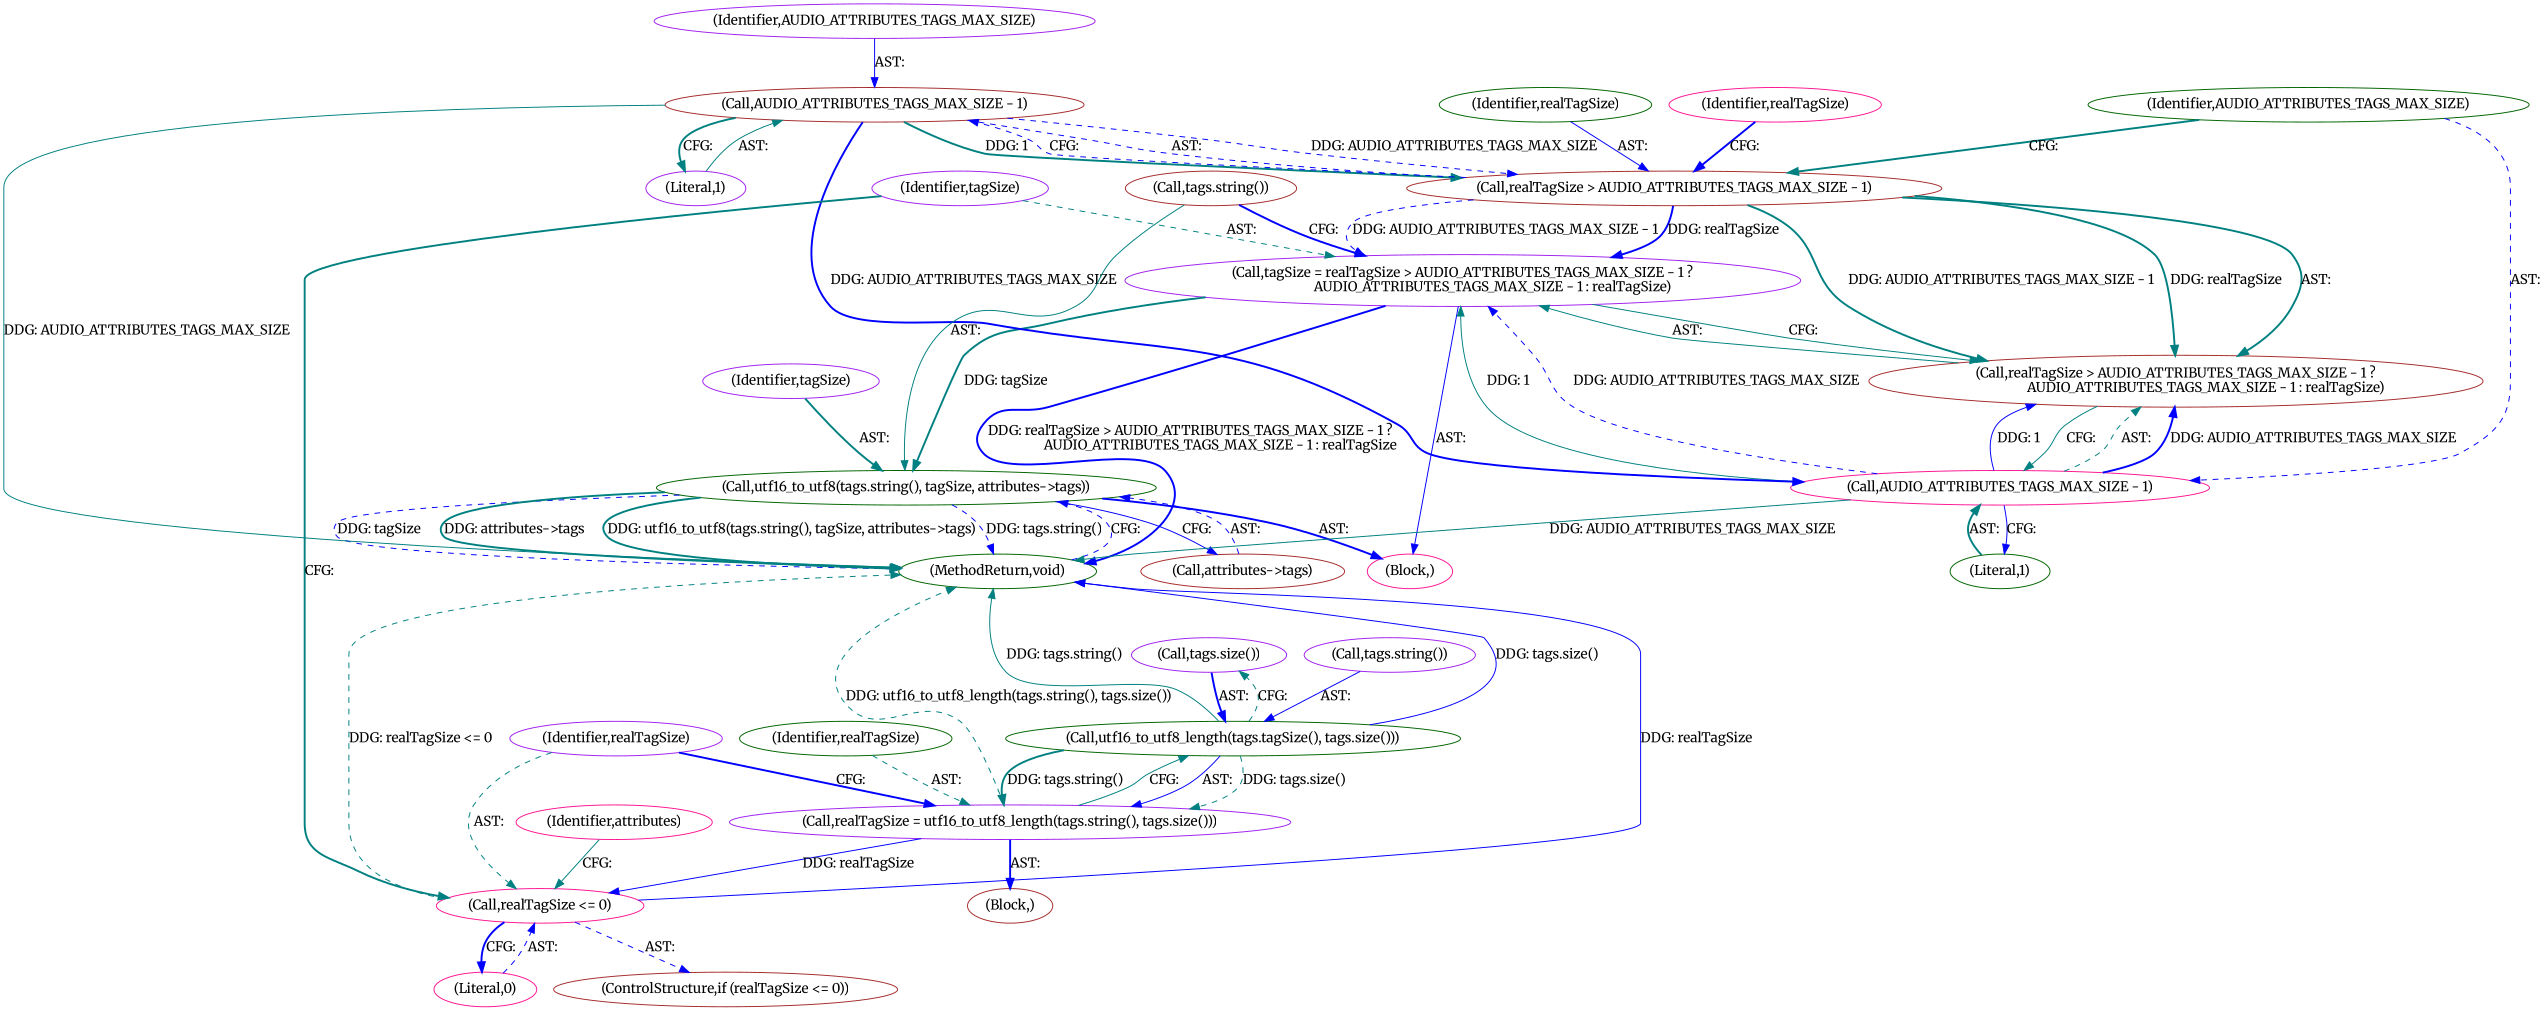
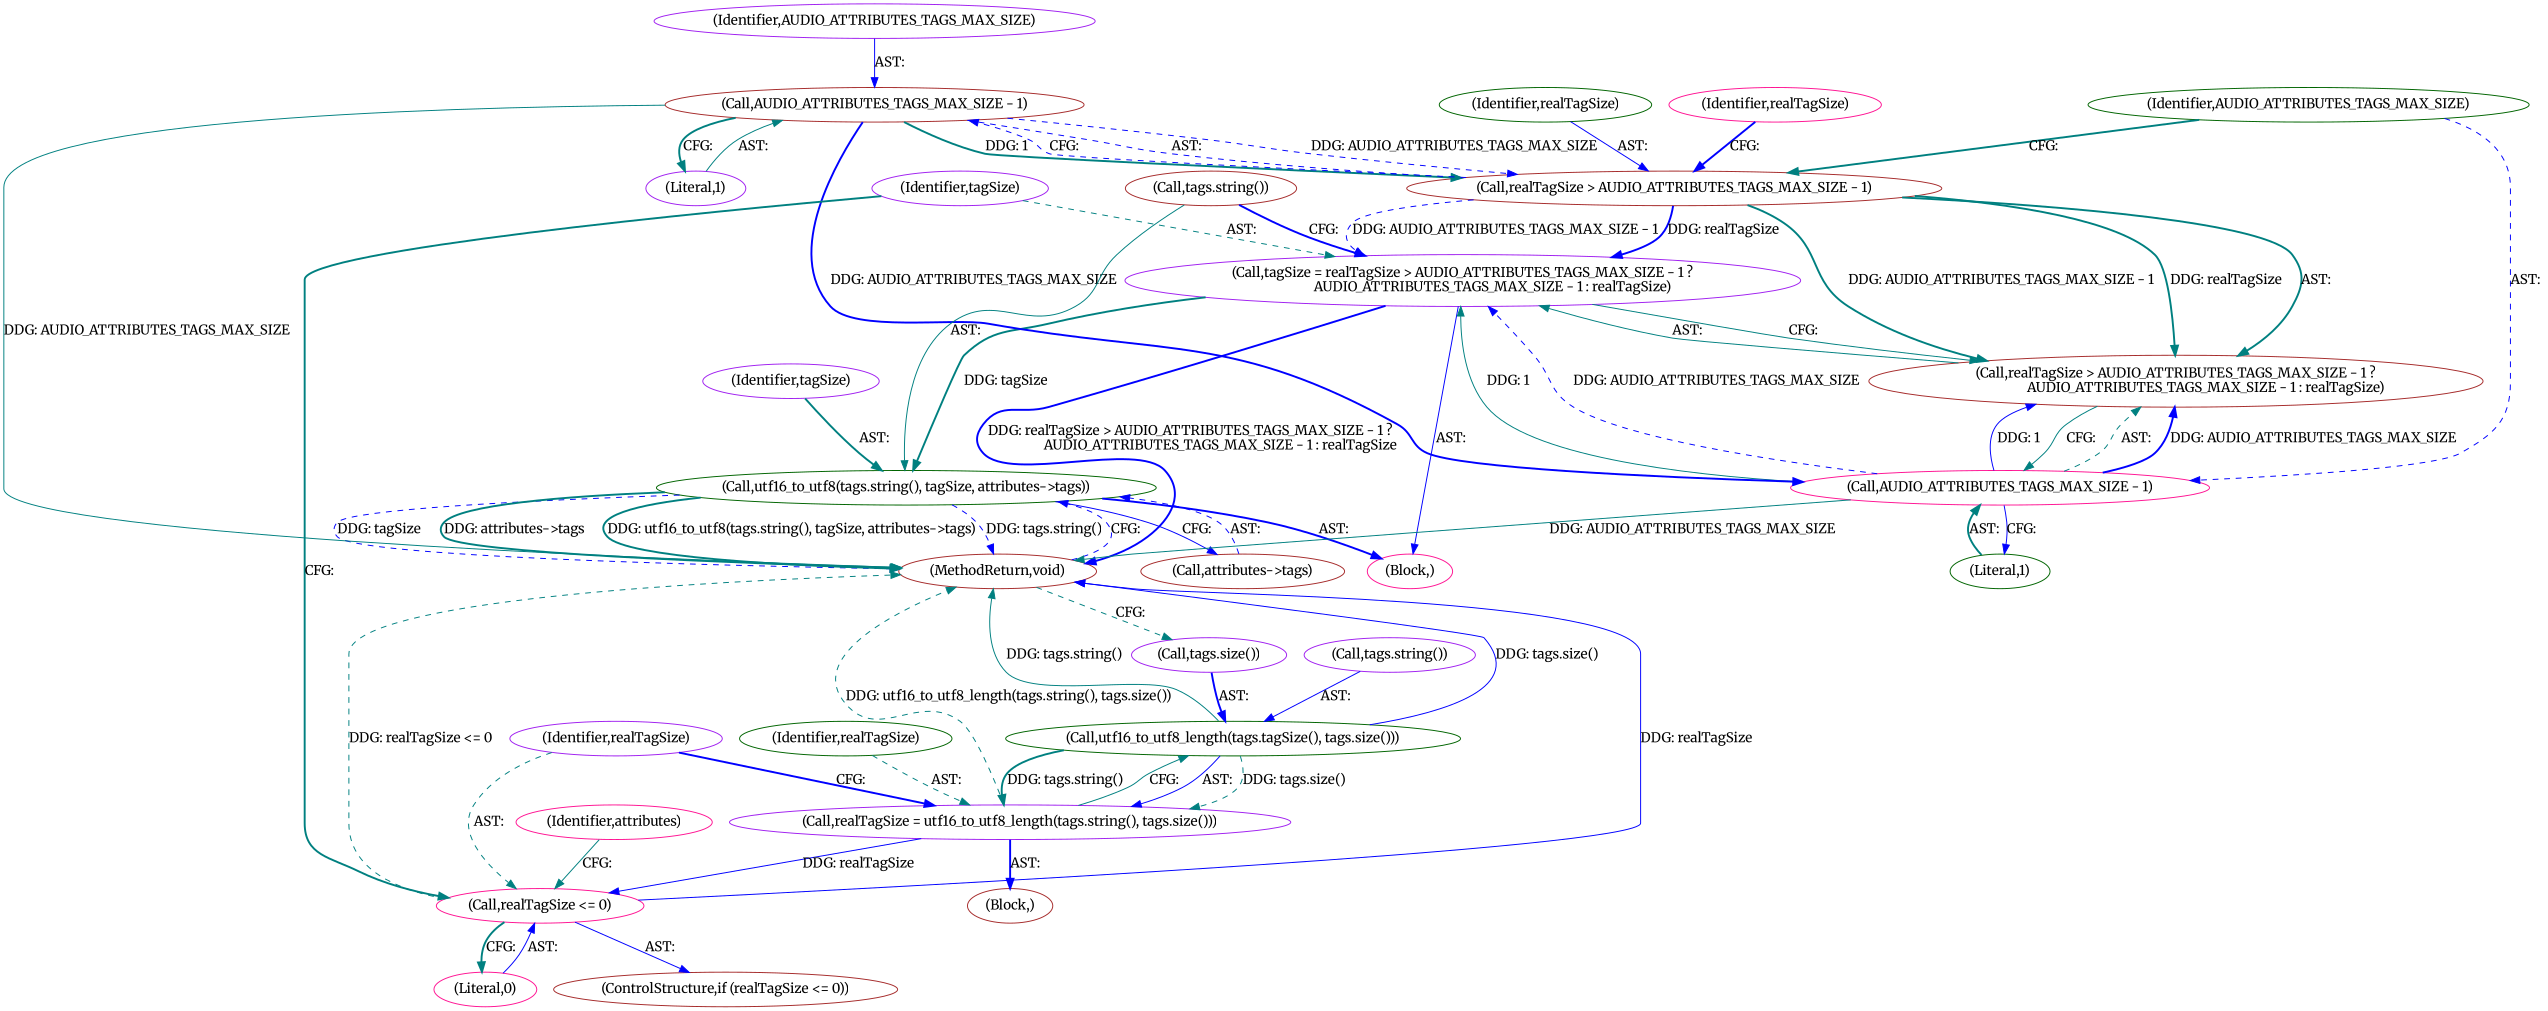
  digraph {
    fontname=Merriweather
    node [color=purple fontname=Merriweather]
    edge [color=blue fontname=Merriweather style=bold]
    n1 [color=darkgreen label="(Call,utf16_to_utf8(tags.string(), tagSize, attributes->tags))"]
-   n2 [color=darkgreen label="(MethodReturn,void)"]
+   n2 [color=brown label="(MethodReturn,void)"]
    n3 [color=brown label="(Call,attributes->tags)"]
    n4 [color=deeppink label="(Block,)"]
    n5 [label="(Call,tagSize = realTagSize > AUDIO_ATTRIBUTES_TAGS_MAX_SIZE - 1 ?\n                     AUDIO_ATTRIBUTES_TAGS_MAX_SIZE - 1 : realTagSize)"]
    n6 [color=brown label="(Call,realTagSize > AUDIO_ATTRIBUTES_TAGS_MAX_SIZE - 1 ?\n                     AUDIO_ATTRIBUTES_TAGS_MAX_SIZE - 1 : realTagSize)"]
    n7 [color=deeppink label="(Call,AUDIO_ATTRIBUTES_TAGS_MAX_SIZE - 1)"]
    n8 [color=darkgreen label="(Literal,1)"]
    n9 [color=brown label="(Call,AUDIO_ATTRIBUTES_TAGS_MAX_SIZE - 1)"]
    n10 [color=brown label="(Call,realTagSize > AUDIO_ATTRIBUTES_TAGS_MAX_SIZE - 1)"]
    n11 [label="(Literal,1)"]
    n12 [color=deeppink label="(Call,realTagSize <= 0)"]
    n13 [color=deeppink label="(Literal,0)"]
    n14 [color=brown label="(ControlStructure,if (realTagSize <= 0))"]
    n15 [label="(Call,realTagSize = utf16_to_utf8_length(tags.string(), tags.size()))"]
    n16 [color=darkgreen label="(Call,utf16_to_utf8_length(tags.tagSize(), tags.size()))"]
    n17 [color=brown label="(Block,)"]
    n18 [label="(Call,tags.size())"]
    n19 [label="(Identifier,AUDIO_ATTRIBUTES_TAGS_MAX_SIZE)"]
    n20 [label="(Identifier,tagSize)"]
    n21 [label="(Call,tags.string())"]
    n22 [label="(Identifier,realTagSize)"]
    n23 [color=darkgreen label="(Identifier,AUDIO_ATTRIBUTES_TAGS_MAX_SIZE)"]
    n24 [color=brown label="(Call,tags.string())"]
    n25 [color=deeppink label="(Identifier,attributes)"]
    n26 [color=darkgreen label="(Identifier,realTagSize)"]
    n27 [label="(Identifier,tagSize)"]
    n28 [color=darkgreen label="(Identifier,realTagSize)"]
    n29 [color=deeppink label="(Identifier,realTagSize)"]
    n1 -> n2 [label="DDG: tagSize" style=dashed]
    n1 -> n2 [color=teal label="DDG: attributes->tags"]
    n1 -> n2 [color=teal label="DDG: utf16_to_utf8(tags.string(), tagSize, attributes->tags)"]
    n1 -> n2 [label="DDG: tags.string()" style=dashed]
    n1 -> n3 [label="CFG: " style=solid]
    n1 -> n4 [label="AST: "]
    n2 -> n1 [label="CFG: " style=dashed]
    n3 -> n1 [label="AST: " style=dashed]
    n5 -> n1 [color=teal label="DDG: tagSize"]
    n5 -> n2 [label="DDG: realTagSize > AUDIO_ATTRIBUTES_TAGS_MAX_SIZE - 1 ?\n                     AUDIO_ATTRIBUTES_TAGS_MAX_SIZE - 1 : realTagSize"]
    n5 -> n4 [label="AST: " style=solid]
    n5 -> n6 [color=teal label="CFG: " style=solid]
    n6 -> n5 [color=teal label="AST: " style=solid]
    n6 -> n7 [color=teal label="CFG: " style=solid]
    n7 -> n2 [color=teal label="DDG: AUDIO_ATTRIBUTES_TAGS_MAX_SIZE" style=solid]
    n7 -> n5 [label="DDG: AUDIO_ATTRIBUTES_TAGS_MAX_SIZE" style=dashed]
    n7 -> n5 [color=teal label="DDG: 1" style=solid]
    n7 -> n6 [color=teal label="AST: " style=dashed]
    n7 -> n6 [label="DDG: AUDIO_ATTRIBUTES_TAGS_MAX_SIZE"]
    n7 -> n6 [label="DDG: 1" style=solid]
    n7 -> n8 [label="CFG: " style=solid]
    n8 -> n7 [color=teal label="AST: "]
    n9 -> n2 [color=teal label="DDG: AUDIO_ATTRIBUTES_TAGS_MAX_SIZE" style=solid]
    n9 -> n7 [label="DDG: AUDIO_ATTRIBUTES_TAGS_MAX_SIZE"]
    n9 -> n10 [label="AST: " style=dashed]
    n9 -> n10 [label="DDG: AUDIO_ATTRIBUTES_TAGS_MAX_SIZE" style=dashed]
    n9 -> n10 [color=teal label="DDG: 1"]
    n9 -> n11 [color=teal label="CFG: "]
    n10 -> n5 [label="DDG: AUDIO_ATTRIBUTES_TAGS_MAX_SIZE - 1" style=dashed]
    n10 -> n5 [label="DDG: realTagSize"]
    n10 -> n6 [color=teal label="AST: "]
    n10 -> n6 [color=teal label="DDG: AUDIO_ATTRIBUTES_TAGS_MAX_SIZE - 1"]
    n10 -> n6 [color=teal label="DDG: realTagSize"]
    n10 -> n9 [label="CFG: " style=dashed]
    n11 -> n9 [color=teal label="AST: " style=solid]
    n12 -> n2 [label="DDG: realTagSize" style=solid]
    n12 -> n2 [color=teal label="DDG: realTagSize <= 0" style=dashed]
-   n12 -> n13 [label="CFG: "]
-   n12 -> n14 [label="AST: " style=dashed]
-   n13 -> n12 [label="AST: " style=dashed]
+   n12 -> n13 [color=teal label="CFG: "]
+   n12 -> n14 [label="AST: " style=solid]
+   n13 -> n12 [label="AST: " style=solid]
    n15 -> n2 [color=teal label="DDG: utf16_to_utf8_length(tags.string(), tags.size())" style=dashed]
    n15 -> n12 [label="DDG: realTagSize" style=solid]
    n15 -> n16 [color=teal label="CFG: " style=solid]
    n15 -> n17 [label="AST: "]
    n16 -> n2 [color=teal label="DDG: tags.string()" style=solid]
    n16 -> n2 [label="DDG: tags.size()" style=solid]
    n16 -> n15 [label="AST: " style=solid]
    n16 -> n15 [color=teal label="DDG: tags.string()"]
    n16 -> n15 [color=teal label="DDG: tags.size()" style=dashed]
-   n16 -> n18 [color=teal label="CFG: " style=dashed]
+   n2 -> n18 [color=teal label="CFG: " style=dashed]
    n18 -> n16 [label="AST: "]
    n19 -> n9 [label="AST: " style=solid]
    n20 -> n5 [color=teal label="AST: " style=dashed]
    n20 -> n12 [color=teal label="CFG: "]
    n21 -> n16 [label="AST: " style=solid]
    n22 -> n12 [color=teal label="AST: " style=dashed]
    n22 -> n15 [label="CFG: "]
    n23 -> n7 [label="AST: " style=dashed]
    n23 -> n10 [color=teal label="CFG: "]
    n24 -> n1 [color=teal label="AST: " style=solid]
    n24 -> n5 [label="CFG: "]
    n25 -> n12 [color=teal label="CFG: " style=solid]
    n26 -> n15 [color=teal label="AST: " style=dashed]
    n27 -> n1 [color=teal label="AST: "]
    n28 -> n10 [label="AST: " style=solid]
    n29 -> n10 [label="CFG: "]
  }
